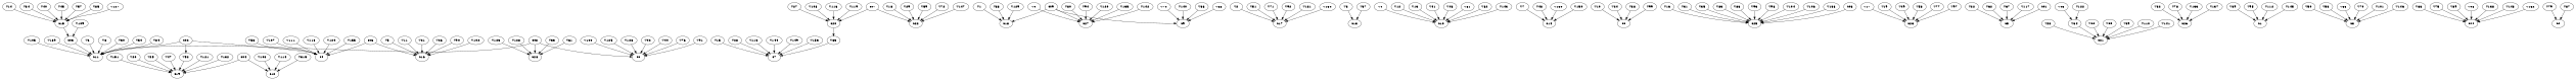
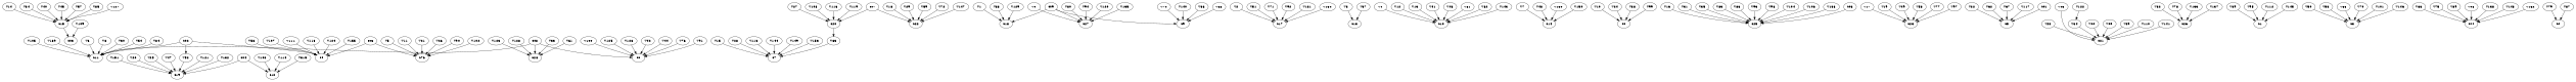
  strict digraph {
    edge [weight=1]
    c15
    co3
    c11
    c20
    v63
    c7
    v1
    c18
    v2
    c17
    v3
    c13
    v4
    c10
    v5
-   c16
+   c16 [label=c76]
    v6
    v7
    c14
    v8
    v9
    c27
    v10
    c8
    v11
    v12
    v13
    v14
    v15
    v16
    c25
    v17
    c23
    v18
    c22
    v19
    v20
    c19
    v21
    v22
    c5
    v23
    c21
    v24
    v25
    v26
    v27
    v28
    v29
    v30
    v31
    v32
    c26
    v33
    c28
    v34
    v35
    v36
    c9
    v37
    v38
    v39
    c1
    v40
    v41
    v42
    c6
    v43
    v44
    v45
    v46
    v47
    v48
    v49
    v50
    c3
    v51
    v52
    v53
    v54
    v55
    v56
    c4
    v57
    v58
    v59
    v60
    v61
    v62
    v64
    v65
    v66
    c24
    v67
    v68
    v69
    v70
    v71
    v72
    v74
    v75
    v76
    v77
    v78
    v79
    c2
    v80
    v81
    v82
    v83
    v84
    v85
    v86
    v87
    v88
    v89
    v90
    v91
    v92
    v93
    v94
    v95
    v96
    v97
    v98
    v99
    v100
    v101
    v102
    v103
    c12
    v104
    v105
    v106
    v107
    v108
    v109
    v110
    v111
    v112
    v113
    v114
    n143 [label=v315]
    v116
    v117
    v118
    v119
    v120
    v121
    v122
    v123
    v124
    v125
    v126
    v127
    v128
    v129
    v130
    v131
    v132
    v133
    v135
    v136
    v137
    v138
    v139
    v140
    v141
-   v142
    v143
    v144
    v145
    v146
    v147
    v148
    v149
    v150
    v151
    v152
    v153
    v154
    v155
    co1
    co2
    co4
    co5
    co6
    co7
    co8
    co9
    c15 -> co3
-   co3 -> c11
    c20 -> v63
    v63 -> c7
    v1 -> c18
    v2 -> c17
    v3 -> c13
    v4 -> c10
    v5 -> c16
    v6 -> c11
    v7 -> c14
    v8 -> c11
    v9 -> c27
    v10 -> c8
    v11 -> c16
    v12 -> c10
    v13 -> c10
    v14 -> c15
    v15 -> c7
    v16 -> c25
    v17 -> c23
    v18 -> c22
    v19 -> c23
    v20 -> c19
    v21 -> c16
    v22 -> c5
    v23 -> c21
    v24 -> c8
    v25 -> c19
    v26 -> c16
    v27 -> c20
    v28 -> c7
    v29 -> c22
    v30 -> c11
    v31 -> c25
    v32 -> c26
    v33 -> c28
    v34 -> c15
    v35 -> c25
    v36 -> c9
    v37 -> c13
    v38 -> c8
    v39 -> c1
    v40 -> c15
    v41 -> c10
    v42 -> c6
-   v43 -> v64
+   v43 -> c21
    v44 -> c6
    v45 -> c15
    v46 -> c10
    v47 -> c19
    v48 -> c14
    v49 -> c23
    v50 -> c3
    v51 -> c17
    v52 -> c19
    v53 -> c3
    v54 -> c11
    v55 -> c3
    v56 -> c4
    v57 -> c15
    v58 -> c23
    v59 -> c22
    v60 -> c21
    v61 -> c28
    v62 -> c5
    v64 -> c21
    v65 -> c21
    v66 -> c24
    v67 -> c5
    v68 -> c9
    v69 -> c21
    v70 -> c3
    v71 -> c17
    v72 -> c22
    v74 -> c9
    v75 -> c24
    v76 -> c6
    v77 -> c23
    v78 -> c26
    v79 -> c2
    v80 -> c27
    v81 -> c10
    v82 -> c10
    v83 -> c25
    v84 -> c11
    v85 -> c15
    v86 -> c25
    v87 -> c2
    v88 -> c18
    v89 -> c24
    v90 -> c16
    v91 -> c6
    v92 -> c17
    v93 -> c25
    v94 -> c27
    v95 -> c1
    v96 -> c25
    v97 -> c23
    v98 -> c24
    v99 -> c8
    v100 -> c6
    v101 -> c3
    v102 -> c16
    v103 -> c12
    v104 -> c25
    v105 -> c11
    v106 -> c25
    v107 -> c4
    v108 -> c20
    v109 -> co3
    v110 -> c21
    v111 -> c4
    v112 -> c1
    v113 -> c7
    v114 -> c12
    n143 -> c12
    v116 -> c20
    v117 -> c5
    v118 -> c4
    v119 -> c20
    v120 -> c27
    v121 -> c19
    v122 -> v64
    v123 -> c28
    v124 -> c4
    v125 -> c6
    v126 -> c6
    v127 -> c15
    v128 -> c28
    v129 -> c18
    v130 -> c14
    v131 -> c17
    v132 -> c19
    v133 -> c26
    v135 -> c27
    v136 -> c25
    v137 -> c26
    v138 -> c24
    v139 -> c11
    v140 -> c9
    v141 -> c21
-   v142 -> c27
    v143 -> c10
    v144 -> c7
    v145 -> c1
    v146 -> c3
    v147 -> c22
    v148 -> c24
    v149 -> c7
    v150 -> c14
    v151 -> c19
    v152 -> c24
    v153 -> c7
    v154 -> c17
    v155 -> c4
    co1 -> c5
    co2 -> c11
    co2 -> v52
    co2 -> c4
    co4 -> c19
    co4 -> c12
    co5 -> c16
    co5 -> c4
    co6 -> c25
    co7 -> c20
    co7 -> c22
    co8 -> c11
    co8 -> c28
    co8 -> c6
    co9 -> c18
    co9 -> c27
    co9 -> c9
  }
